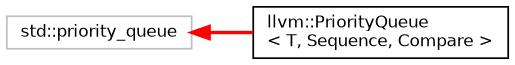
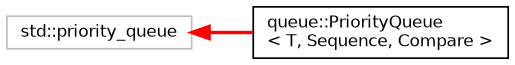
  digraph {
    rankdir=LR
    node [fontname=Helvetica fontsize=10 shape=box]
    n1 [color=grey75 height=0.2 label="std::priority_queue" width=0.4]
-   n2 [color=black height=0.2 label="llvm::PriorityQueue\l\< T, Sequence, Compare \>" width=0.4]
+   n2 [color=black height=0.2 label="queue::PriorityQueue\l\< T, Sequence, Compare \>" width=0.4]
    n1 -> n2 [color=red dir=back fontname=Helvetica fontsize=10 labelfontname=Helvetica labelfontsize=10 style=bold]
  }
